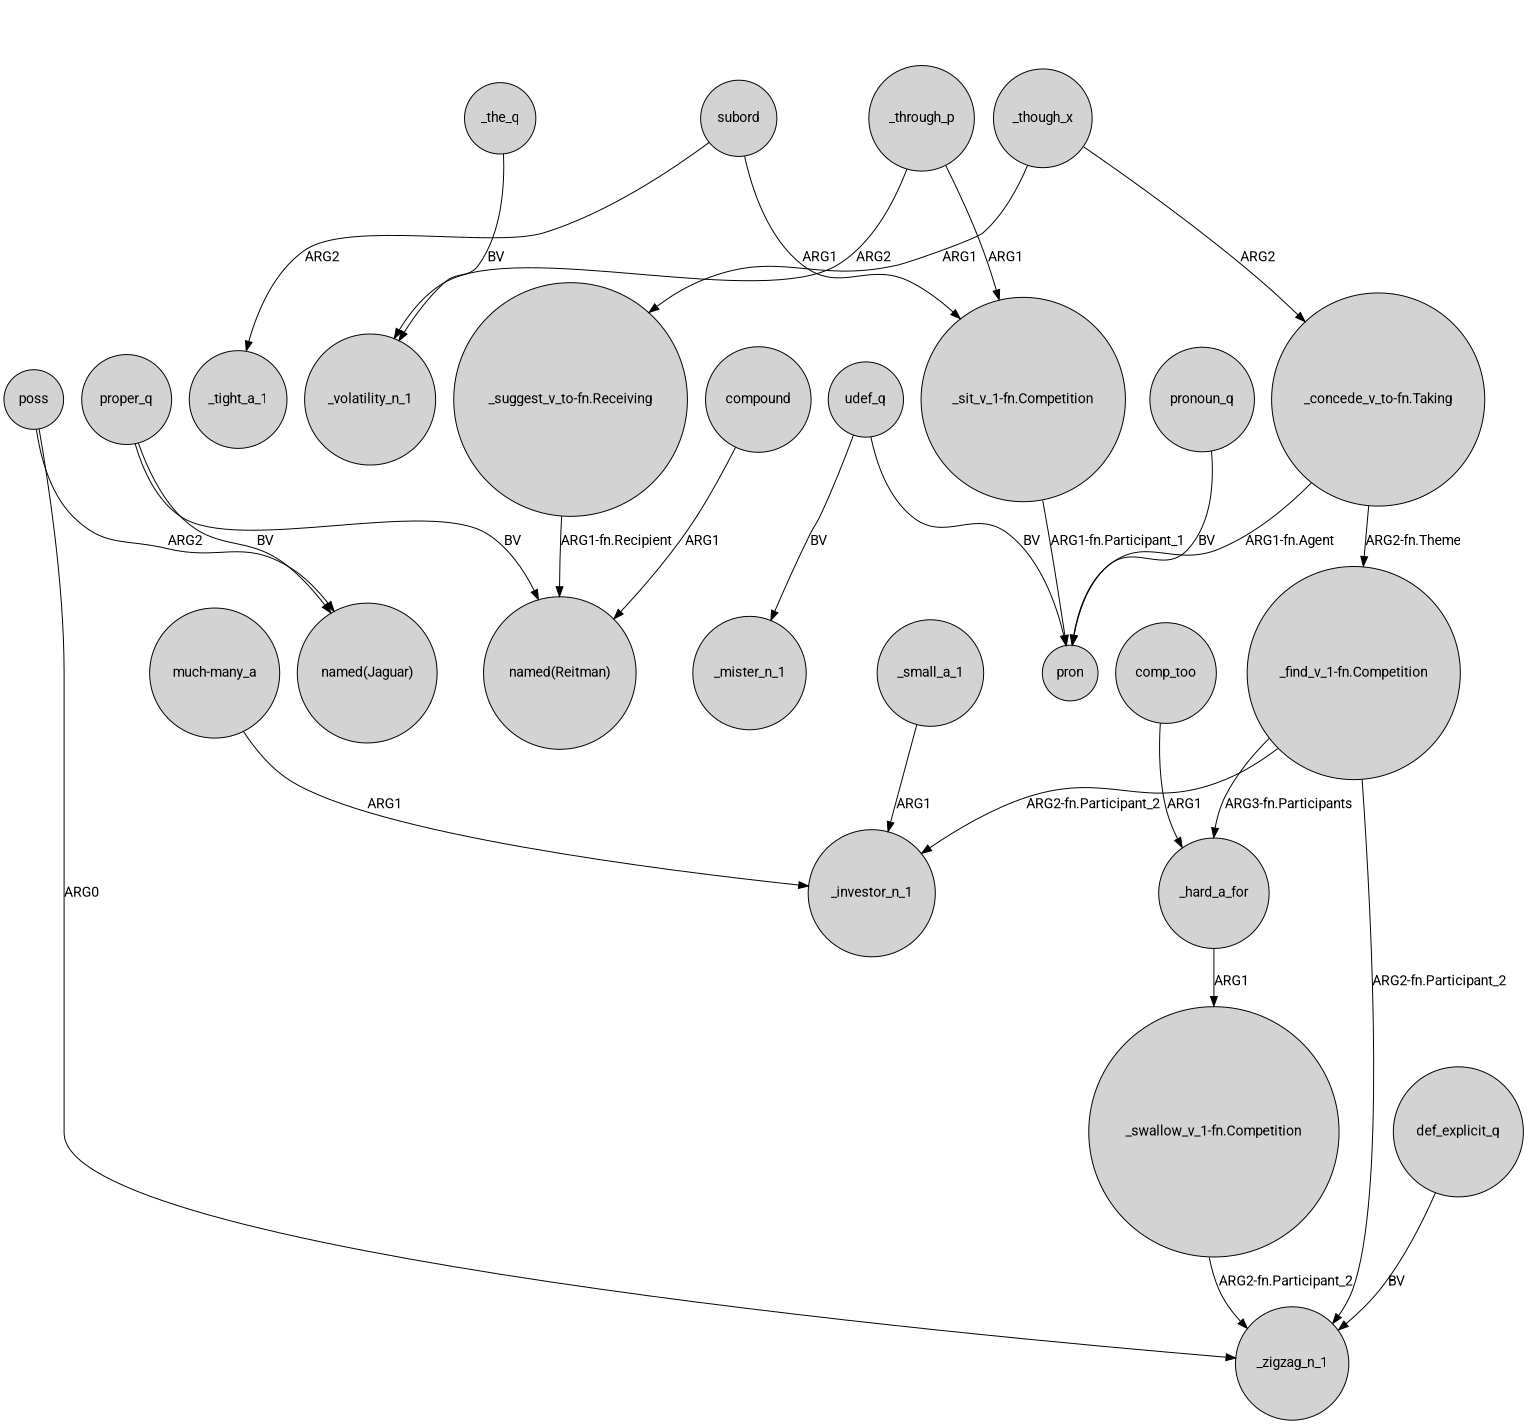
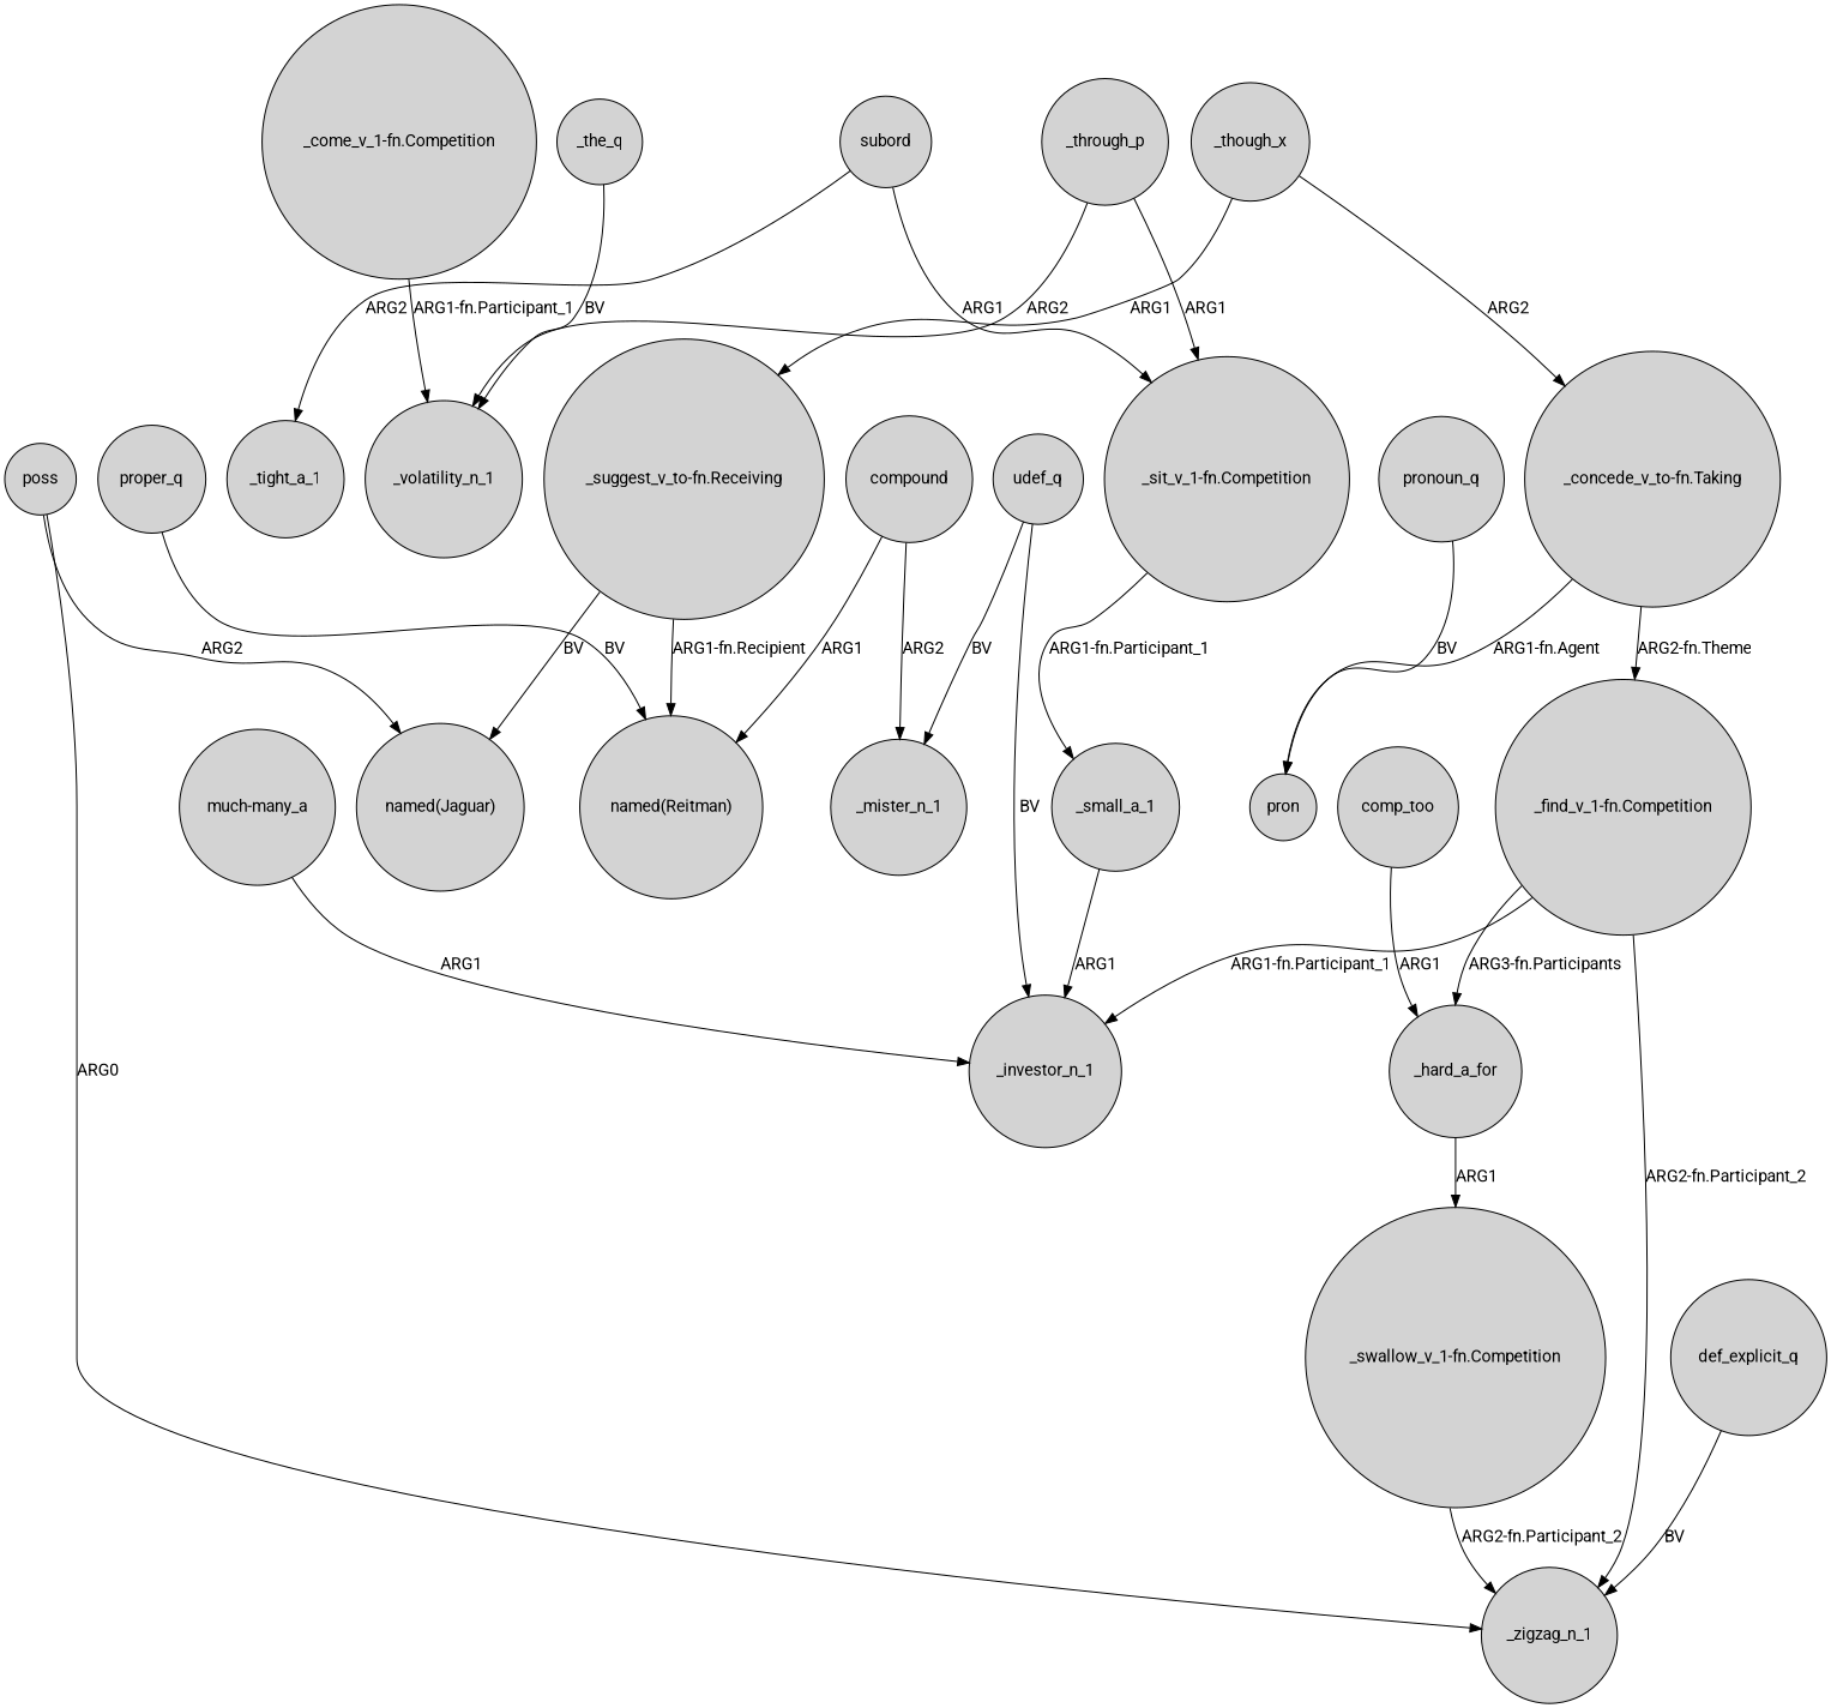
  digraph {
    fontname=Roboto
    node [fontname=Roboto shape=circle style=filled]
    edge [fontname=Roboto]
    poss
    _zigzag_n_1
    "named(Jaguar)"
    compound
    _mister_n_1
    "named(Reitman)"
    subord
    _tight_a_1
    "_sit_v_1-fn.Competition"
    pron
    _the_q
    _volatility_n_1
    "_find_v_1-fn.Competition"
    _investor_n_1
    _hard_a_for
    "_swallow_v_1-fn.Competition"
    _though_x
    "_concede_v_to-fn.Taking"
    "_suggest_v_to-fn.Receiving"
    udef_q
    comp_too
    pronoun_q
    _small_a_1
    proper_q
    _through_p
+   "_come_v_1-fn.Competition"
    def_explicit_q
    "much-many_a"
    poss -> _zigzag_n_1 [label=ARG0]
    poss -> "named(Jaguar)" [label=ARG2]
+   compound -> _mister_n_1 [label=ARG2]
    compound -> "named(Reitman)" [label=ARG1]
    subord -> _tight_a_1 [label=ARG2]
    subord -> "_sit_v_1-fn.Competition" [label=ARG1]
-   "_sit_v_1-fn.Competition" -> pron [label="ARG1-fn.Participant_1"]
+   "_sit_v_1-fn.Competition" -> _small_a_1 [label="ARG1-fn.Participant_1"]
    _the_q -> _volatility_n_1 [label=BV]
    "_find_v_1-fn.Competition" -> _zigzag_n_1 [label="ARG2-fn.Participant_2"]
-   "_find_v_1-fn.Competition" -> _investor_n_1 [label="ARG2-fn.Participant_2"]
+   "_find_v_1-fn.Competition" -> _investor_n_1 [label="ARG1-fn.Participant_1"]
    "_find_v_1-fn.Competition" -> _hard_a_for [label="ARG3-fn.Participants"]
    _hard_a_for -> "_swallow_v_1-fn.Competition" [label=ARG1]
    "_swallow_v_1-fn.Competition" -> _zigzag_n_1 [label="ARG2-fn.Participant_2"]
    _though_x -> "_concede_v_to-fn.Taking" [label=ARG2]
    _though_x -> "_suggest_v_to-fn.Receiving" [label=ARG1]
    "_concede_v_to-fn.Taking" -> pron [label="ARG1-fn.Agent"]
    "_concede_v_to-fn.Taking" -> "_find_v_1-fn.Competition" [label="ARG2-fn.Theme"]
    "_suggest_v_to-fn.Receiving" -> "named(Reitman)" [label="ARG1-fn.Recipient"]
    udef_q -> _mister_n_1 [label=BV]
-   udef_q -> pron [label=BV]
+   udef_q -> _investor_n_1 [label=BV]
    comp_too -> _hard_a_for [label=ARG1]
    pronoun_q -> pron [label=BV]
    _small_a_1 -> _investor_n_1 [label=ARG1]
-   proper_q -> "named(Jaguar)" [label=BV]
+   "_suggest_v_to-fn.Receiving" -> "named(Jaguar)" [label=BV]
    proper_q -> "named(Reitman)" [label=BV]
    _through_p -> "_sit_v_1-fn.Competition" [label=ARG1]
    _through_p -> _volatility_n_1 [label=ARG2]
+   "_come_v_1-fn.Competition" -> _volatility_n_1 [label="ARG1-fn.Participant_1"]
    def_explicit_q -> _zigzag_n_1 [label=BV]
    "much-many_a" -> _investor_n_1 [label=ARG1]
  }
